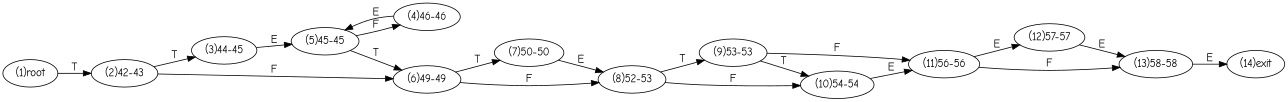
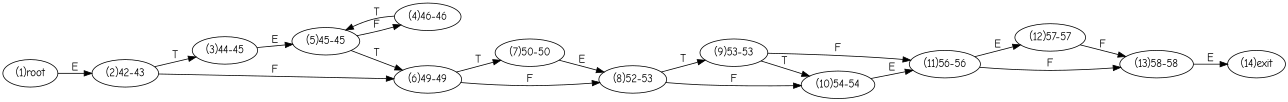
  digraph {
    fontname="Comic Neue"
    rankdir=LR
    node [fontname="Comic Neue"]
    edge [fontname="Comic Neue"]
    n1 [label="(1)root"]
    n2 [label="(2)42-43"]
    n3 [label="(3)44-45"]
    n4 [label="(6)49-49"]
    n5 [label="(5)45-45"]
    n6 [label="(7)50-50"]
    n7 [label="(8)52-53"]
    n8 [label="(4)46-46"]
    n9 [label="(9)53-53"]
    n10 [label="(10)54-54"]
    n11 [label="(11)56-56"]
    n12 [label="(12)57-57"]
    n13 [label="(13)58-58"]
    n14 [label="(14)exit"]
-   n1 -> n2 [label=T]
+   n1 -> n2 [label=E]
    n2 -> n3 [label=T]
    n2 -> n4 [label=F]
    n3 -> n5 [label=E]
    n4 -> n6 [label=T]
    n4 -> n7 [label=F]
    n5 -> n4 [label=T]
    n5 -> n8 [label=F]
    n6 -> n7 [label=E]
    n7 -> n9 [label=T]
    n7 -> n10 [label=F]
-   n8 -> n5 [label=E]
+   n8 -> n5 [label=T]
    n9 -> n10 [label=T]
    n9 -> n11 [label=F]
    n10 -> n11 [label=E]
    n11 -> n12 [label=E]
    n11 -> n13 [label=F]
-   n12 -> n13 [label=E]
+   n12 -> n13 [label=F]
    n13 -> n14 [label=E]
  }
